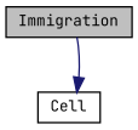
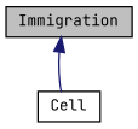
  digraph {
    fontname="JetBrains Mono"
    node [color=black fontname="JetBrains Mono" fontsize=10 shape=record style=filled]
    n1 [fillcolor=grey75 fontcolor=black height=0.2 label=Immigration width=0.4]
    n2 [fillcolor=white height=0.2 label=Cell width=0.4]
-   n2 -> n1 [color=midnightblue dir=back fontname="JetBrains Mono" fontsize=10 labelfontname=Helvetica labelfontsize=10 style=solid]
+   n1 -> n2 [color=midnightblue dir=back fontname="JetBrains Mono" fontsize=10 labelfontname=Helvetica labelfontsize=10 style=solid]
  }
